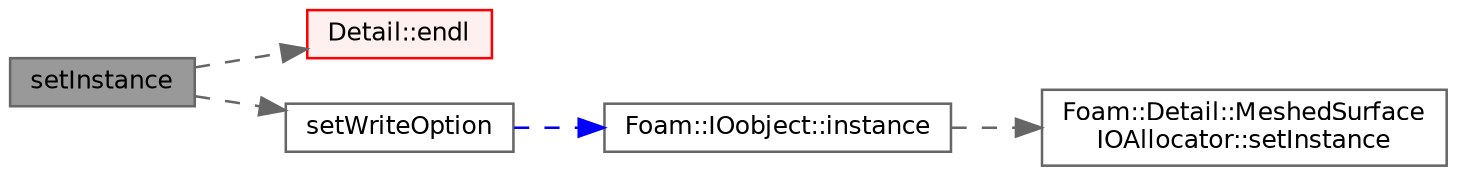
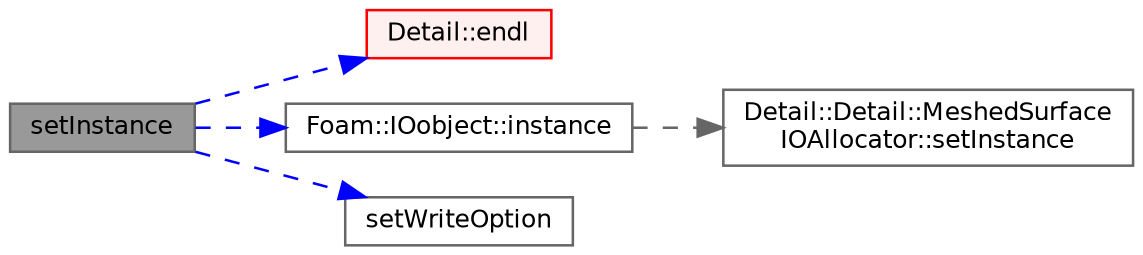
  digraph {
    rankdir=LR
    node [color=grey40 fillcolor=white fontname=Helvetica fontsize=10 shape=box style=filled]
    edge [color=blue fontname=Helvetica fontsize=10 labelfontname=Helvetica labelfontsize=10 style=dashed]
    n1 [color=gray40 fillcolor=grey60 fontcolor=black height=0.2 label=setInstance width=0.4]
    n2 [color=red fillcolor="#FFF0F0" height=0.2 label="Detail::endl" width=0.4]
    n3 [height=0.2 label="Foam::IOobject::instance" width=0.4]
    n4 [height=0.2 label=setWriteOption width=0.4]
-   n5 [height=0.2 label="Foam::Detail::MeshedSurface\lIOAllocator::setInstance" width=0.4]
-   n1 -> n2 [color=gray40]
-   n4 -> n3
-   n1 -> n4 [color=gray40]
+   n5 [height=0.2 label="Detail::Detail::MeshedSurface\lIOAllocator::setInstance" width=0.4]
+   n1 -> n2
+   n1 -> n3
+   n1 -> n4
    n3 -> n5 [color=gray40]
  }
